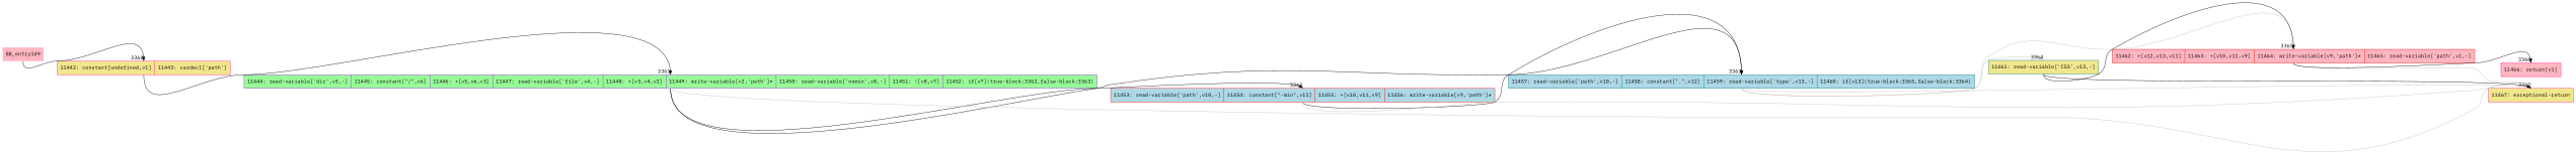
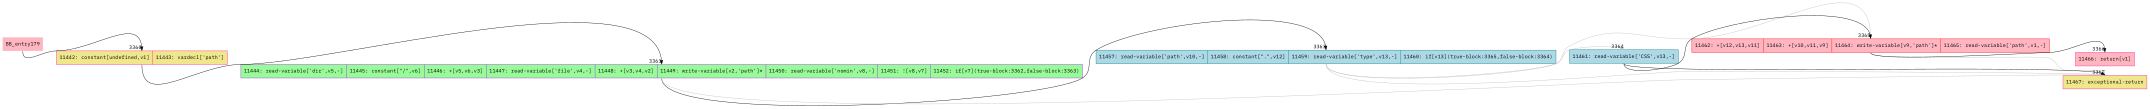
  digraph {
    fontname="IBM Plex Mono"
    rankdir=LR
    node [color=deeppink fillcolor=lightpink fontname="IBM Plex Mono" shape=record style=filled]
    edge [fontname="IBM Plex Mono" headport=n tailport=s]
-   BB_entry179 [shape=none label=BB_entry149]
+   BB_entry179 [shape=none]
    n2 [fillcolor=khaki label="{11442: constant[undefined,v1]|11443: vardecl['path']}"]
    n3 [color=purple fillcolor=palegreen label="{11444: read-variable['dir',v5,-]|11445: constant[\"/\",v6]|11446: +[v5,v6,v3]|11447: read-variable['file',v4,-]|11448: +[v3,v4,v2]|11449: write-variable[v2,'path']*|11450: read-variable['nomin',v8,-]|11451: ![v8,v7]|11452: if[v7](true-block:3362,false-block:3363)}"]
-   n4 [color=red fillcolor=lightblue label="{11453: read-variable['path',v10,-]|11454: constant[\"-min\",v11]|11455: +[v10,v11,v9]|11456: write-variable[v9,'path']*}"]
    n5 [color=teal fillcolor=lightblue label="{11457: read-variable['path',v10,-]|11458: constant[\".\",v12]|11459: read-variable['type',v13,-]|11460: if[v13](true-block:3365,false-block:3364)}"]
    n6 [fillcolor=khaki label="{11467: exceptional-return}"]
    n7 [color=red label="{11462: +[v12,v13,v11]|11463: +[v10,v11,v9]|11464: write-variable[v9,'path']*|11465: read-variable['path',v1,-]}"]
-   n8 [color=teal fillcolor=khaki label="{11461: read-variable['CSS',v13,-]}"]
+   n8 [color=teal fillcolor=lightblue label="{11461: read-variable['CSS',v13,-]}"]
    n9 [label="{11466: return[v1]}"]
    BB_entry179 -> n2 [headlabel="    3360"]
    n2 -> n3 [headlabel="      3361"]
-   n3 -> n4 [headlabel="      3362"]
    n3 -> n5 [headlabel="      3363"]
    n3 -> n6 [color=gray headlabel="      3367"]
-   n4 -> n5
-   n4 -> n6 [color=gray]
    n5 -> n6 [color=gray]
    n5 -> n7 [color=gray headlabel="      3365"]
    n5 -> n8 [color=gray headlabel="      3364"]
    n7 -> n6 [color=gray]
    n7 -> n9 [headlabel="      3366"]
    n8 -> n6 [color=black]
    n8 -> n7
  }
